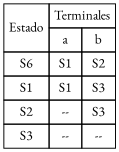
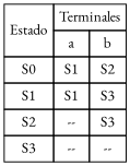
  digraph {
    fontname="EB Garamond"
-   n1 [label=< <TABLE BORDER="0" CELLBORDER="1" CELLSPACING="0" CELLPADDING="4"> <TR> <TD ROWSPAN="2">Estado</TD> <TD COLSPAN="2">Terminales</TD> </TR> <TR> <TD>a</TD><TD>b</TD></TR> <TR> <TD>S6</TD><TD>S1</TD><TD>S2</TD></TR> <TR> <TD>S1</TD><TD>S1</TD><TD>S3</TD></TR> <TR> <TD>S2</TD><TD>--</TD><TD>S3</TD></TR> <TR> <TD>S3</TD><TD>--</TD><TD>--</TD></TR> </TABLE>> margin=0 shape=none fontname="EB Garamond"]
+   n1 [label=< <TABLE BORDER="0" CELLBORDER="1" CELLSPACING="0" CELLPADDING="4"> <TR> <TD ROWSPAN="2">Estado</TD> <TD COLSPAN="2">Terminales</TD> </TR> <TR> <TD>a</TD><TD>b</TD></TR> <TR> <TD>S0</TD><TD>S1</TD><TD>S2</TD></TR> <TR> <TD>S1</TD><TD>S1</TD><TD>S3</TD></TR> <TR> <TD>S2</TD><TD>--</TD><TD>S3</TD></TR> <TR> <TD>S3</TD><TD>--</TD><TD>--</TD></TR> </TABLE>> margin=0 shape=none fontname="EB Garamond"]
  }
